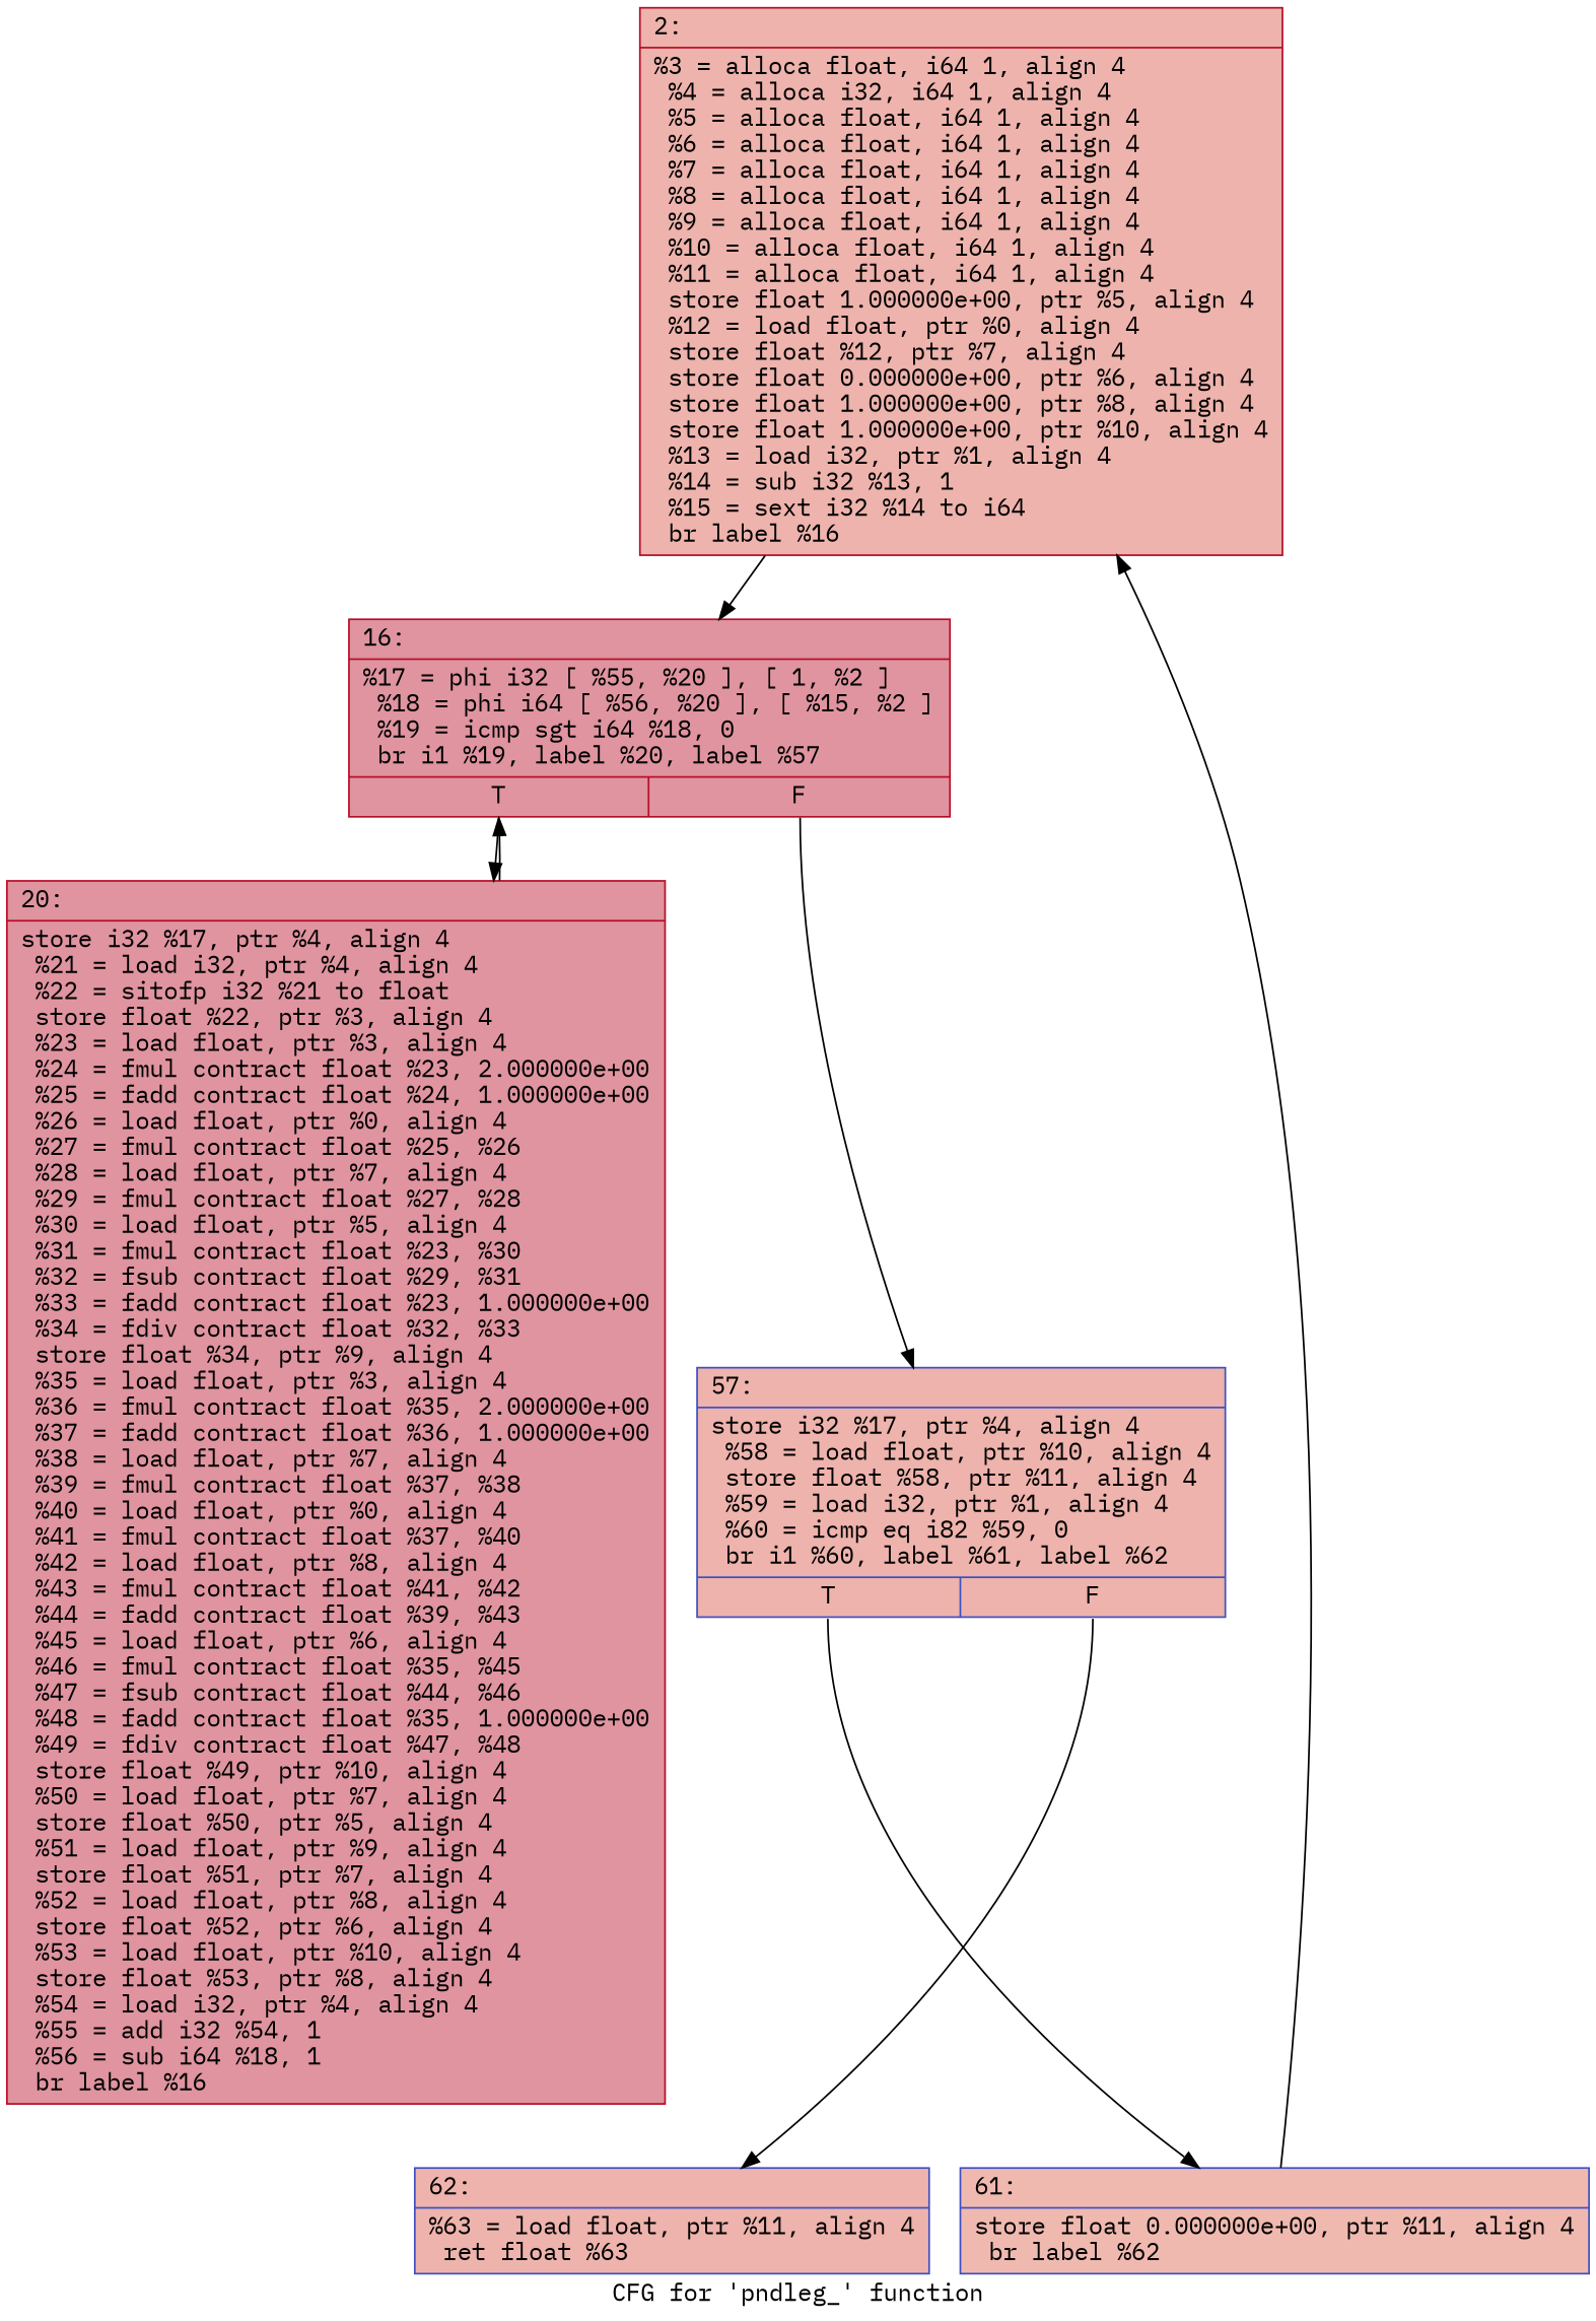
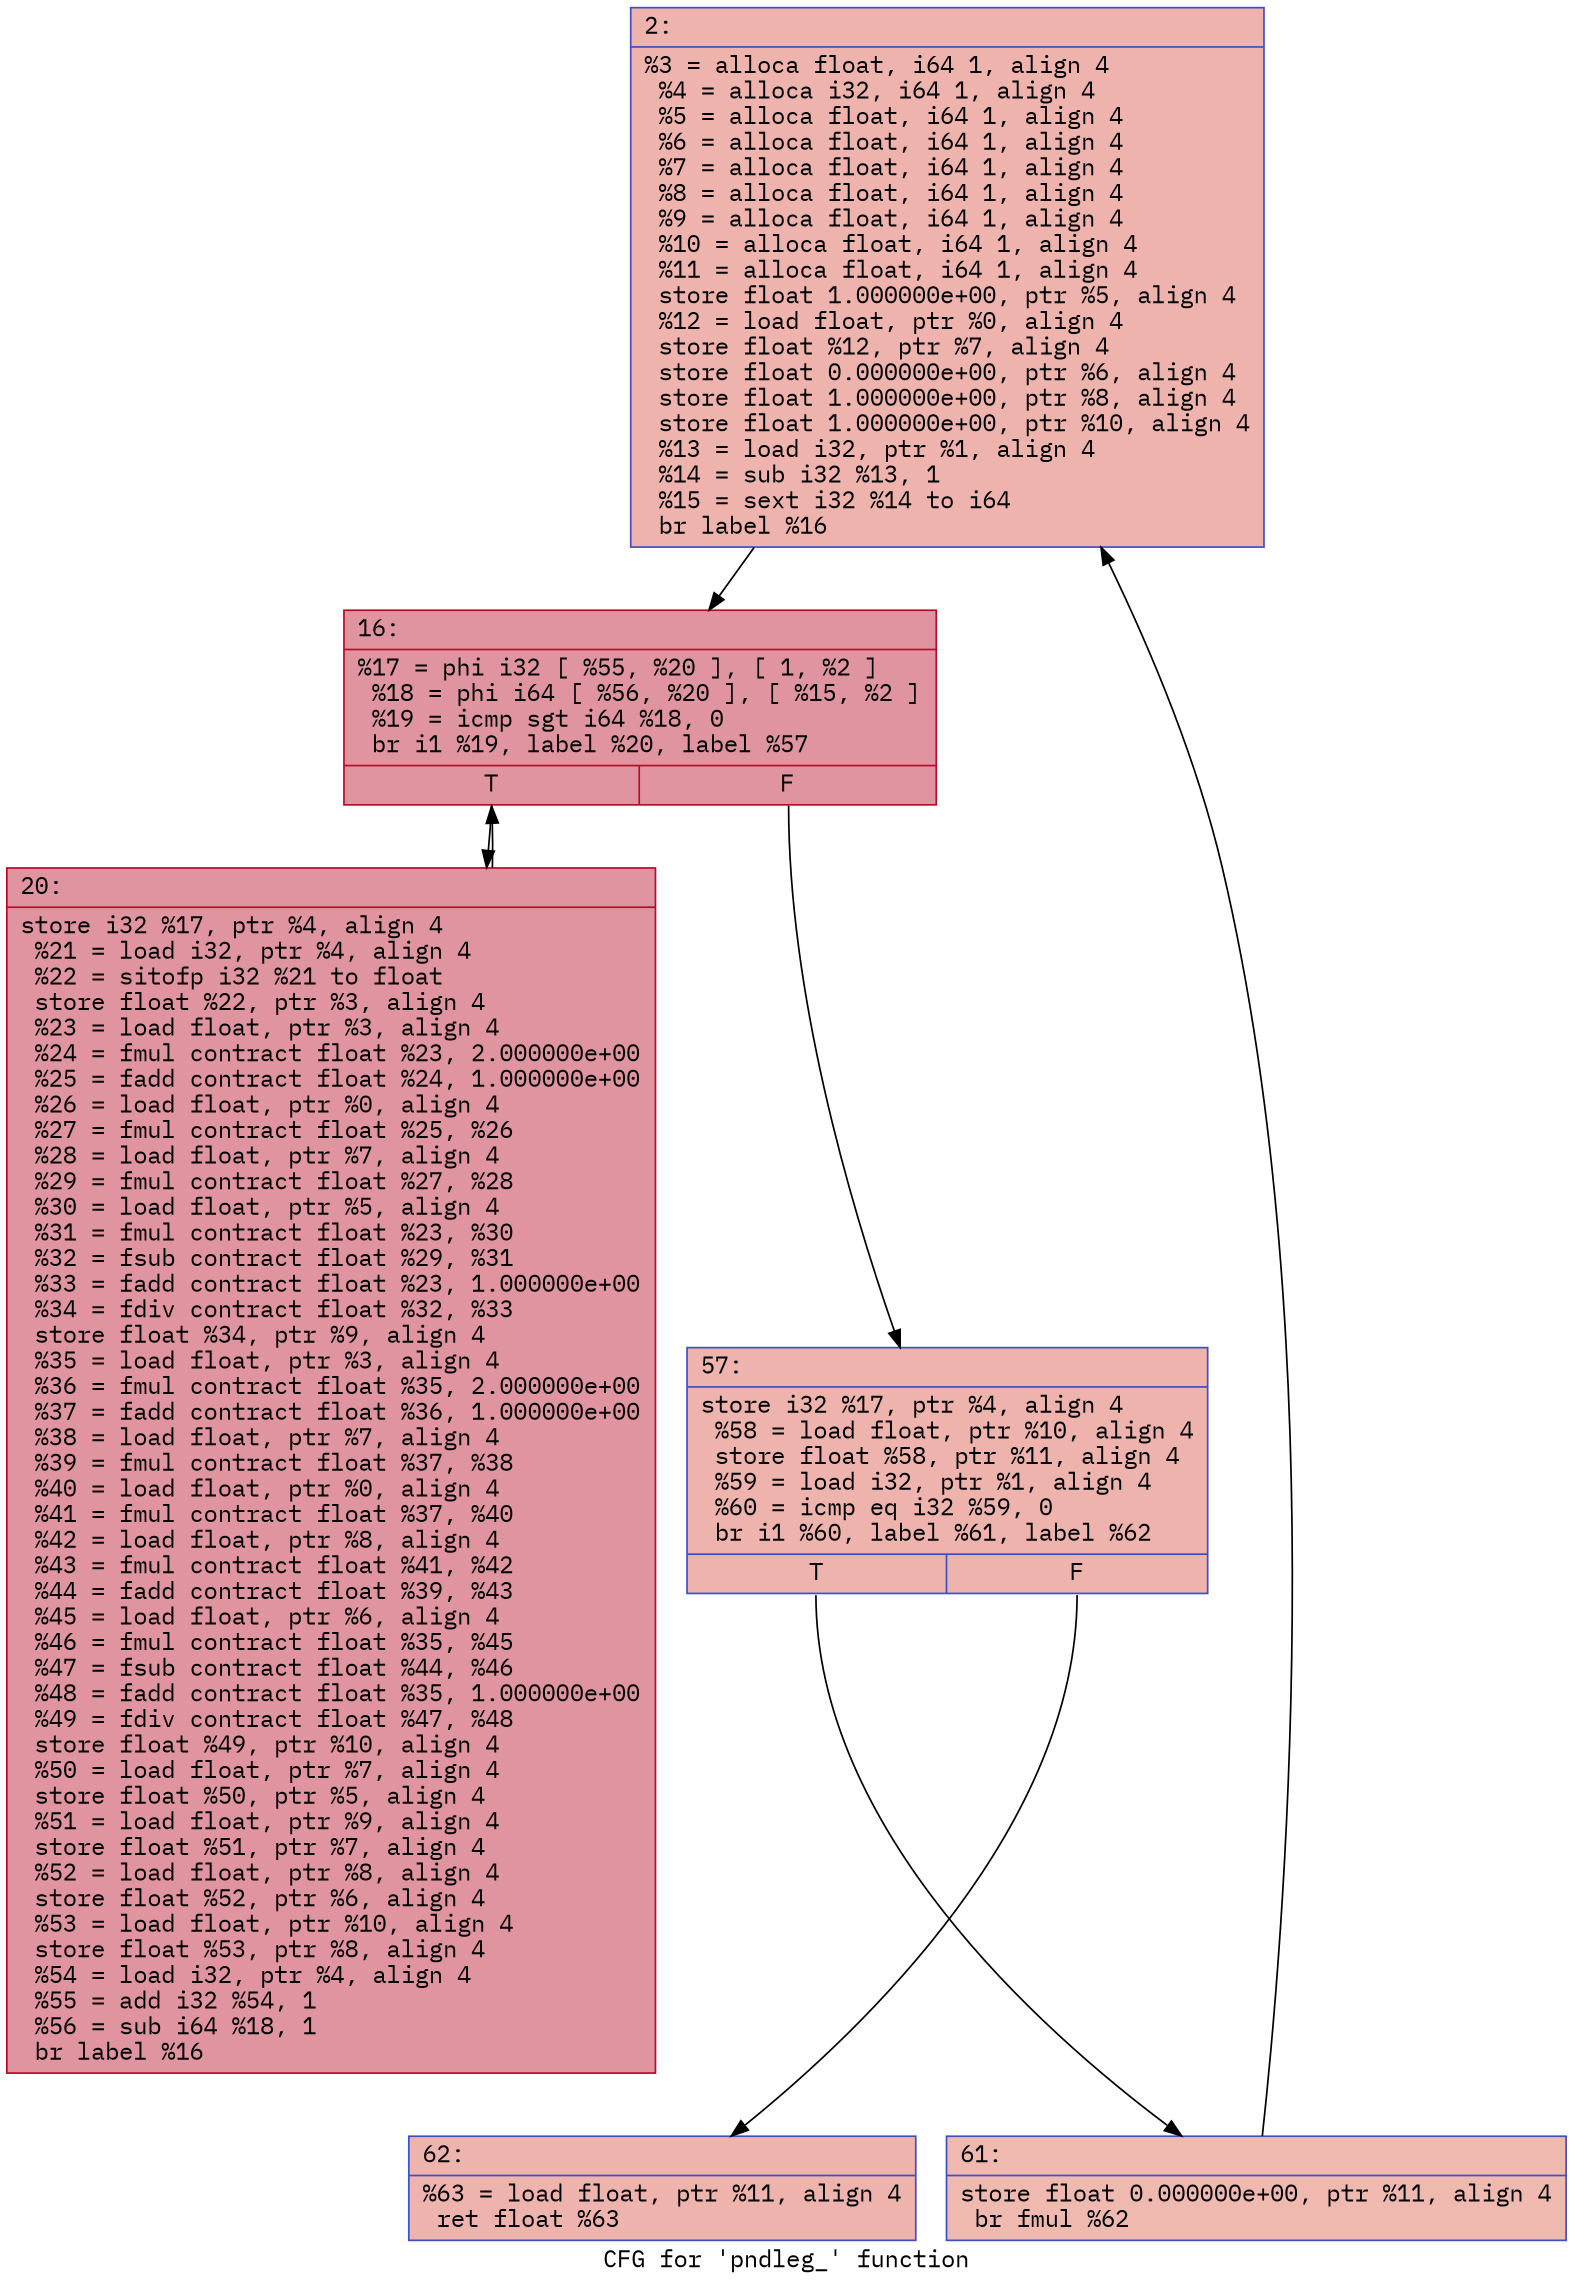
  digraph {
    fontname="IBM Plex Mono"
    label="CFG for 'pndleg_' function"
    node [color="#3d50c3ff" fillcolor="#d6524470" fontname="IBM Plex Mono" shape=record style=filled]
    edge [fontname="IBM Plex Mono"]
-   n1 [color="#b70d28ff" label="{2:\l|  %3 = alloca float, i64 1, align 4\l  %4 = alloca i32, i64 1, align 4\l  %5 = alloca float, i64 1, align 4\l  %6 = alloca float, i64 1, align 4\l  %7 = alloca float, i64 1, align 4\l  %8 = alloca float, i64 1, align 4\l  %9 = alloca float, i64 1, align 4\l  %10 = alloca float, i64 1, align 4\l  %11 = alloca float, i64 1, align 4\l  store float 1.000000e+00, ptr %5, align 4\l  %12 = load float, ptr %0, align 4\l  store float %12, ptr %7, align 4\l  store float 0.000000e+00, ptr %6, align 4\l  store float 1.000000e+00, ptr %8, align 4\l  store float 1.000000e+00, ptr %10, align 4\l  %13 = load i32, ptr %1, align 4\l  %14 = sub i32 %13, 1\l  %15 = sext i32 %14 to i64\l  br label %16\l}"]
+   n1 [label="{2:\l|  %3 = alloca float, i64 1, align 4\l  %4 = alloca i32, i64 1, align 4\l  %5 = alloca float, i64 1, align 4\l  %6 = alloca float, i64 1, align 4\l  %7 = alloca float, i64 1, align 4\l  %8 = alloca float, i64 1, align 4\l  %9 = alloca float, i64 1, align 4\l  %10 = alloca float, i64 1, align 4\l  %11 = alloca float, i64 1, align 4\l  store float 1.000000e+00, ptr %5, align 4\l  %12 = load float, ptr %0, align 4\l  store float %12, ptr %7, align 4\l  store float 0.000000e+00, ptr %6, align 4\l  store float 1.000000e+00, ptr %8, align 4\l  store float 1.000000e+00, ptr %10, align 4\l  %13 = load i32, ptr %1, align 4\l  %14 = sub i32 %13, 1\l  %15 = sext i32 %14 to i64\l  br label %16\l}"]
    n2 [color="#b70d28ff" fillcolor="#b70d2870" label="{16:\l|  %17 = phi i32 [ %55, %20 ], [ 1, %2 ]\l  %18 = phi i64 [ %56, %20 ], [ %15, %2 ]\l  %19 = icmp sgt i64 %18, 0\l  br i1 %19, label %20, label %57\l|{<s0>T|<s1>F}}"]
    n3 [color="#b70d28ff" fillcolor="#b70d2870" label="{20:\l|  store i32 %17, ptr %4, align 4\l  %21 = load i32, ptr %4, align 4\l  %22 = sitofp i32 %21 to float\l  store float %22, ptr %3, align 4\l  %23 = load float, ptr %3, align 4\l  %24 = fmul contract float %23, 2.000000e+00\l  %25 = fadd contract float %24, 1.000000e+00\l  %26 = load float, ptr %0, align 4\l  %27 = fmul contract float %25, %26\l  %28 = load float, ptr %7, align 4\l  %29 = fmul contract float %27, %28\l  %30 = load float, ptr %5, align 4\l  %31 = fmul contract float %23, %30\l  %32 = fsub contract float %29, %31\l  %33 = fadd contract float %23, 1.000000e+00\l  %34 = fdiv contract float %32, %33\l  store float %34, ptr %9, align 4\l  %35 = load float, ptr %3, align 4\l  %36 = fmul contract float %35, 2.000000e+00\l  %37 = fadd contract float %36, 1.000000e+00\l  %38 = load float, ptr %7, align 4\l  %39 = fmul contract float %37, %38\l  %40 = load float, ptr %0, align 4\l  %41 = fmul contract float %37, %40\l  %42 = load float, ptr %8, align 4\l  %43 = fmul contract float %41, %42\l  %44 = fadd contract float %39, %43\l  %45 = load float, ptr %6, align 4\l  %46 = fmul contract float %35, %45\l  %47 = fsub contract float %44, %46\l  %48 = fadd contract float %35, 1.000000e+00\l  %49 = fdiv contract float %47, %48\l  store float %49, ptr %10, align 4\l  %50 = load float, ptr %7, align 4\l  store float %50, ptr %5, align 4\l  %51 = load float, ptr %9, align 4\l  store float %51, ptr %7, align 4\l  %52 = load float, ptr %8, align 4\l  store float %52, ptr %6, align 4\l  %53 = load float, ptr %10, align 4\l  store float %53, ptr %8, align 4\l  %54 = load i32, ptr %4, align 4\l  %55 = add i32 %54, 1\l  %56 = sub i64 %18, 1\l  br label %16\l}"]
-   n4 [label="{57:\l|  store i32 %17, ptr %4, align 4\l  %58 = load float, ptr %10, align 4\l  store float %58, ptr %11, align 4\l  %59 = load i32, ptr %1, align 4\l  %60 = icmp eq i82 %59, 0\l  br i1 %60, label %61, label %62\l|{<s0>T|<s1>F}}"]
-   n5 [fillcolor="#de614d70" label="{61:\l|  store float 0.000000e+00, ptr %11, align 4\l  br label %62\l}"]
+   n4 [label="{57:\l|  store i32 %17, ptr %4, align 4\l  %58 = load float, ptr %10, align 4\l  store float %58, ptr %11, align 4\l  %59 = load i32, ptr %1, align 4\l  %60 = icmp eq i32 %59, 0\l  br i1 %60, label %61, label %62\l|{<s0>T|<s1>F}}"]
+   n5 [fillcolor="#de614d70" label="{61:\l|  store float 0.000000e+00, ptr %11, align 4\l  br fmul %62\l}"]
    n6 [label="{62:\l|  %63 = load float, ptr %11, align 4\l  ret float %63\l}"]
    n1 -> n2
    n2 -> n3 [tailport=s0]
    n2 -> n4 [tailport=s1]
    n3 -> n2
    n4 -> n5 [tailport=s0]
    n4 -> n6 [tailport=s1]
    n5 -> n1
  }
